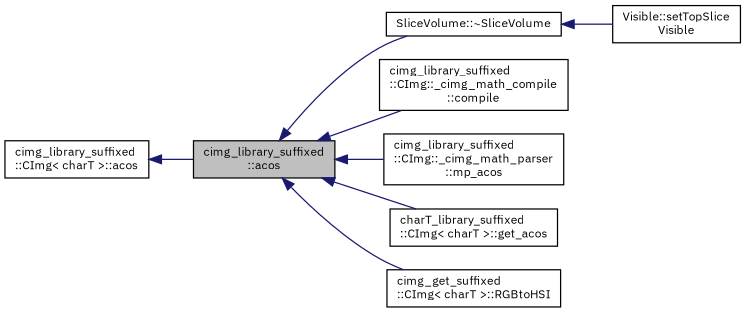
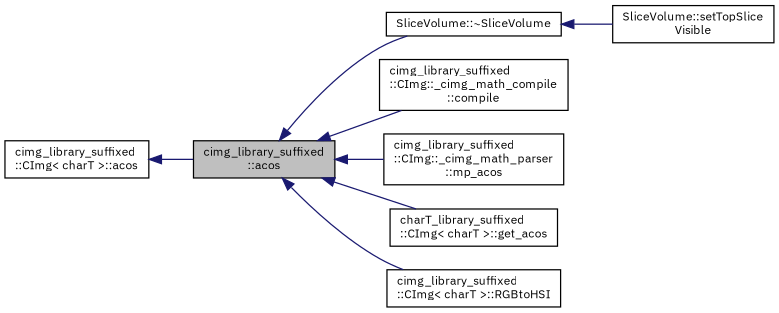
  digraph {
    fontname="IBM Plex Sans"
    rankdir=LR
    node [color=black fillcolor=white fontname="IBM Plex Sans" fontsize=10 shape=record style=filled]
    edge [color=midnightblue dir=back fontname="IBM Plex Sans" fontsize=10 labelfontname=Helvetica labelfontsize=10 style=solid]
    n1 [fillcolor=grey75 fontcolor=black height=0.2 label="cimg_library_suffixed\l::acos" width=0.4]
    n2 [height=0.2 label="SliceVolume::~SliceVolume" width=0.4]
    n3 [height=0.2 label="cimg_library_suffixed\l::CImg::_cimg_math_compile\l::compile" width=0.4]
    n4 [height=0.2 label="cimg_library_suffixed\l::CImg::_cimg_math_parser\l::mp_acos" width=0.4]
    n5 [height=0.2 label="charT_library_suffixed\l::CImg\< charT \>::get_acos" width=0.4]
-   n6 [height=0.2 label="cimg_get_suffixed\l::CImg\< charT \>::RGBtoHSI" width=0.4]
-   n7 [height=0.2 label="Visible::setTopSlice\lVisible" width=0.4]
+   n6 [height=0.2 label="cimg_library_suffixed\l::CImg\< charT \>::RGBtoHSI" width=0.4]
+   n7 [height=0.2 label="SliceVolume::setTopSlice\lVisible" width=0.4]
    n8 [height=0.2 label="cimg_library_suffixed\l::CImg\< charT \>::acos" width=0.4]
    n1 -> n2
    n1 -> n3
    n1 -> n4
    n1 -> n5
    n1 -> n6
    n2 -> n7
    n8 -> n1
  }
